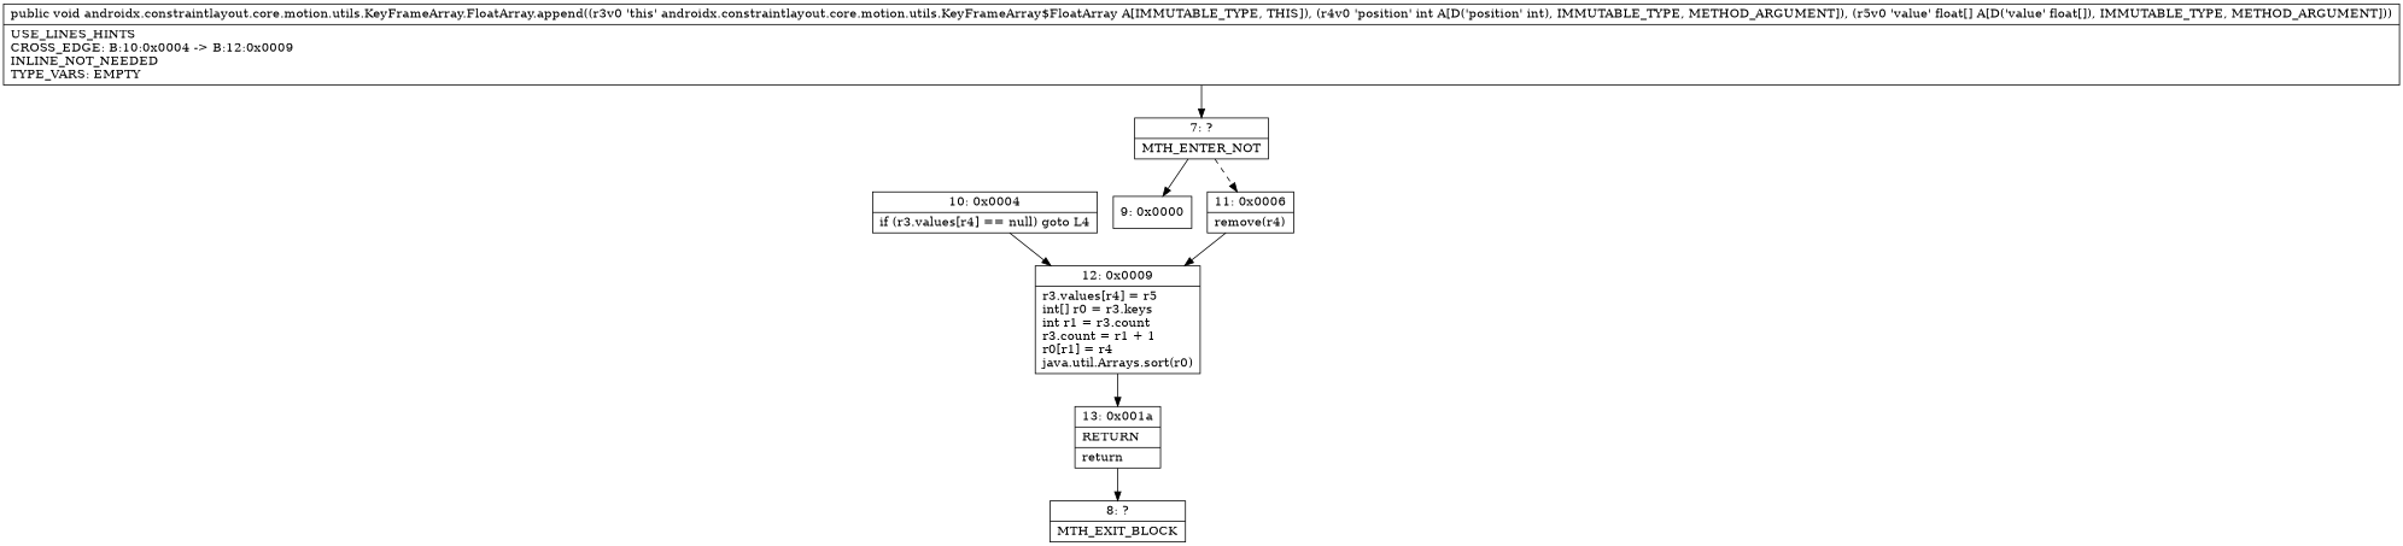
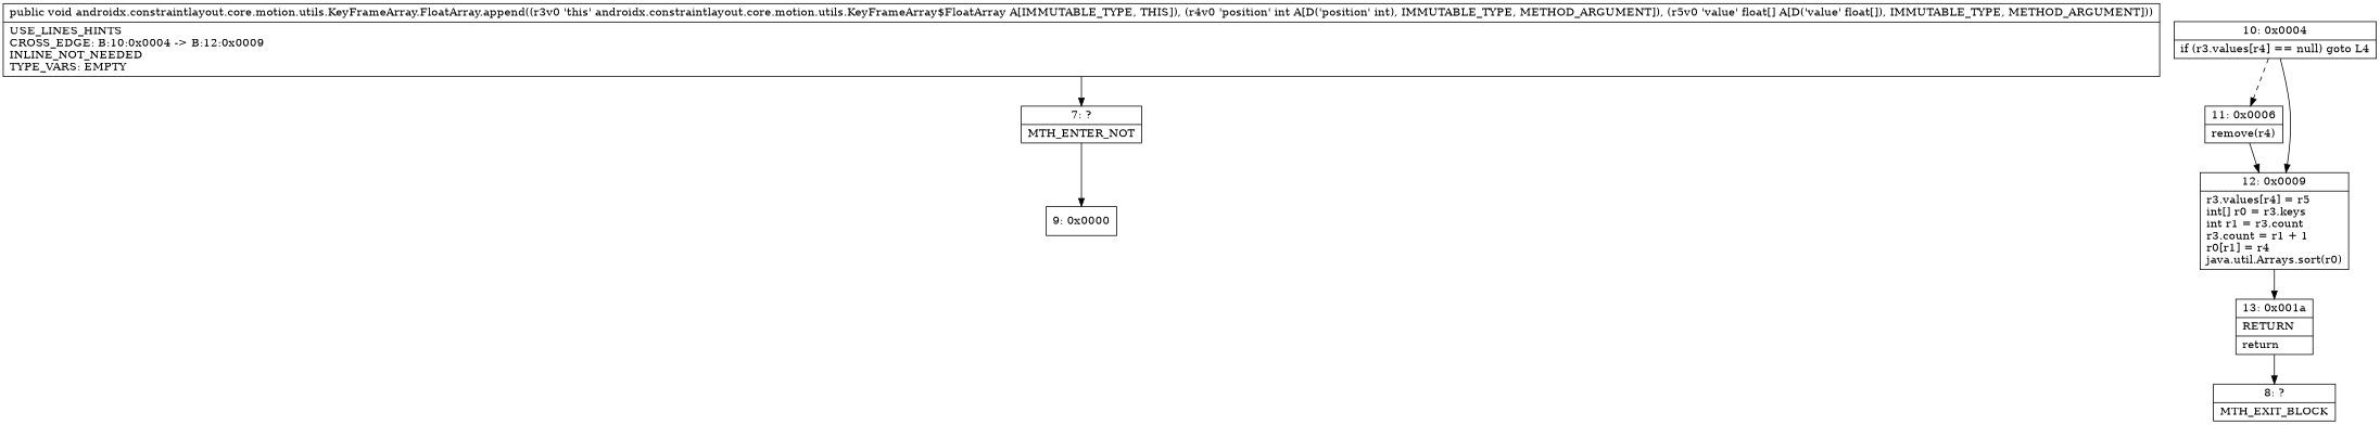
  digraph {
    node [shape=record]
    n1 [label="{7\:\ ?|MTH_ENTER_NOT\l}"]
    n2 [label="{9\:\ 0x0000}"]
    n3 [label="{10\:\ 0x0004|if (r3.values[r4] == null) goto L4\l}"]
    n4 [label="{11\:\ 0x0006|remove(r4)\l}"]
    n5 [label="{12\:\ 0x0009|r3.values[r4] = r5\lint[] r0 = r3.keys\lint r1 = r3.count\lr3.count = r1 + 1\lr0[r1] = r4\ljava.util.Arrays.sort(r0)\l}"]
    n6 [label="{13\:\ 0x001a|RETURN\l|return\l}"]
    n7 [label="{8\:\ ?|MTH_EXIT_BLOCK\l}"]
    n8 [label="{public void androidx.constraintlayout.core.motion.utils.KeyFrameArray.FloatArray.append((r3v0 'this' androidx.constraintlayout.core.motion.utils.KeyFrameArray$FloatArray A[IMMUTABLE_TYPE, THIS]), (r4v0 'position' int A[D('position' int), IMMUTABLE_TYPE, METHOD_ARGUMENT]), (r5v0 'value' float[] A[D('value' float[]), IMMUTABLE_TYPE, METHOD_ARGUMENT]))  | USE_LINES_HINTS\lCROSS_EDGE: B:10:0x0004 \-\> B:12:0x0009\lINLINE_NOT_NEEDED\lTYPE_VARS: EMPTY\l}"]
    n1 -> n2
-   n1 -> n4 [style=dashed]
+   n3 -> n4 [style=dashed]
    n3 -> n5
    n4 -> n5
    n5 -> n6
    n6 -> n7
    n8 -> n1
  }
